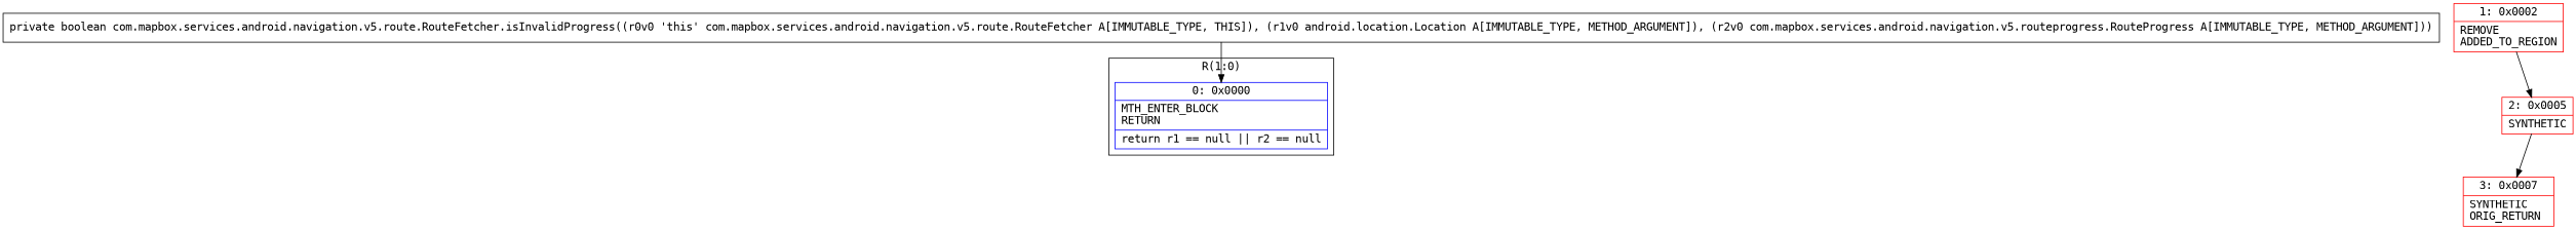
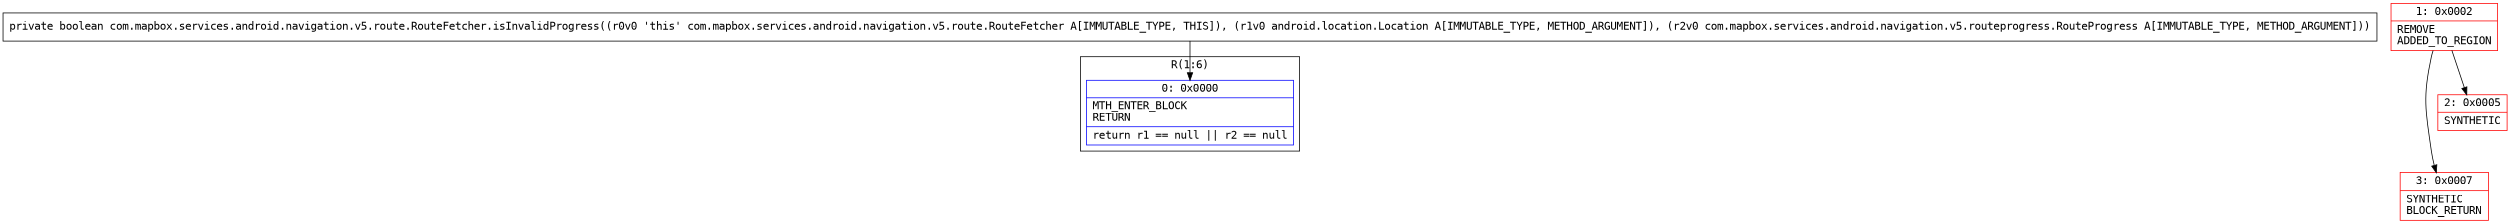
  digraph {
    fontname="DejaVu Sans Mono"
    node [color=red fontname="DejaVu Sans Mono" shape=record]
    edge [fontname="DejaVu Sans Mono"]
    n1 [color=blue label="{0\:\ 0x0000|MTH_ENTER_BLOCK\lRETURN\l|return r1 == null \|\| r2 == null\l}"]
    n2 [label="{1\:\ 0x0002|REMOVE\lADDED_TO_REGION\l}"]
-   n3 [label="{3\:\ 0x0007|SYNTHETIC\lORIG_RETURN\l}"]
+   n3 [label="{3\:\ 0x0007|SYNTHETIC\lBLOCK_RETURN\l}"]
    n4 [label="{2\:\ 0x0005|SYNTHETIC\l}"]
    n5 [label="{private boolean com.mapbox.services.android.navigation.v5.route.RouteFetcher.isInvalidProgress((r0v0 'this' com.mapbox.services.android.navigation.v5.route.RouteFetcher A[IMMUTABLE_TYPE, THIS]), (r1v0 android.location.Location A[IMMUTABLE_TYPE, METHOD_ARGUMENT]), (r2v0 com.mapbox.services.android.navigation.v5.routeprogress.RouteProgress A[IMMUTABLE_TYPE, METHOD_ARGUMENT])) }" color=""]
    subgraph cluster_1 {
-     label="R(1:0)"
+     label="R(1:6)"
      n1
    }
-   n4 -> n3
+   n2 -> n3
    n2 -> n4
    n5 -> n1
  }
